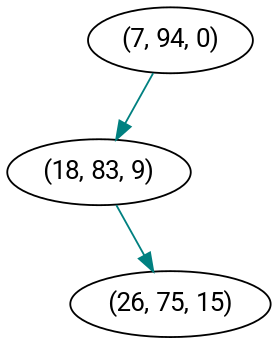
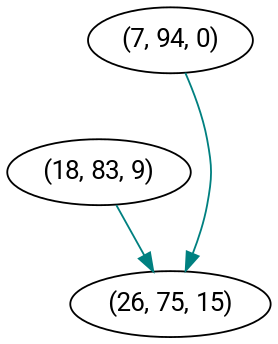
  digraph {
    fontname=Roboto
    node [fontname=Roboto]
    edge [color=teal fontname=Roboto]
    "(7, 94, 0)"
    "(18, 83, 9)"
    "(26, 75, 15)"
-   "(7, 94, 0)" -> "(18, 83, 9)"
+   "(7, 94, 0)" -> "(26, 75, 15)"
    "(18, 83, 9)" -> "(26, 75, 15)"
  }
